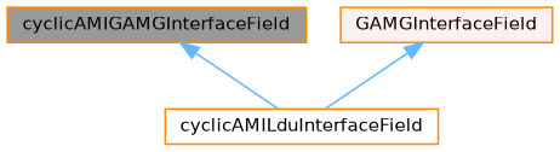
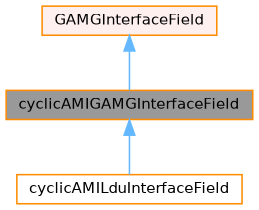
  digraph {
    node [color=darkorange fontname=Helvetica fontsize=10 shape=box style=filled]
    edge [color=steelblue1 dir=back fontname=Helvetica fontsize=10 labelfontname=Helvetica labelfontsize=10 style=solid]
    n1 [fillcolor=grey60 fontcolor=black height=0.2 label=cyclicAMIGAMGInterfaceField width=0.4]
    n2 [fillcolor=white height=0.2 label=cyclicAMILduInterfaceField width=0.4]
    n3 [fillcolor="#FFF0F0" height=0.2 label=GAMGInterfaceField width=0.4]
    n1 -> n2
-   n3 -> n2
+   n3 -> n1
  }
